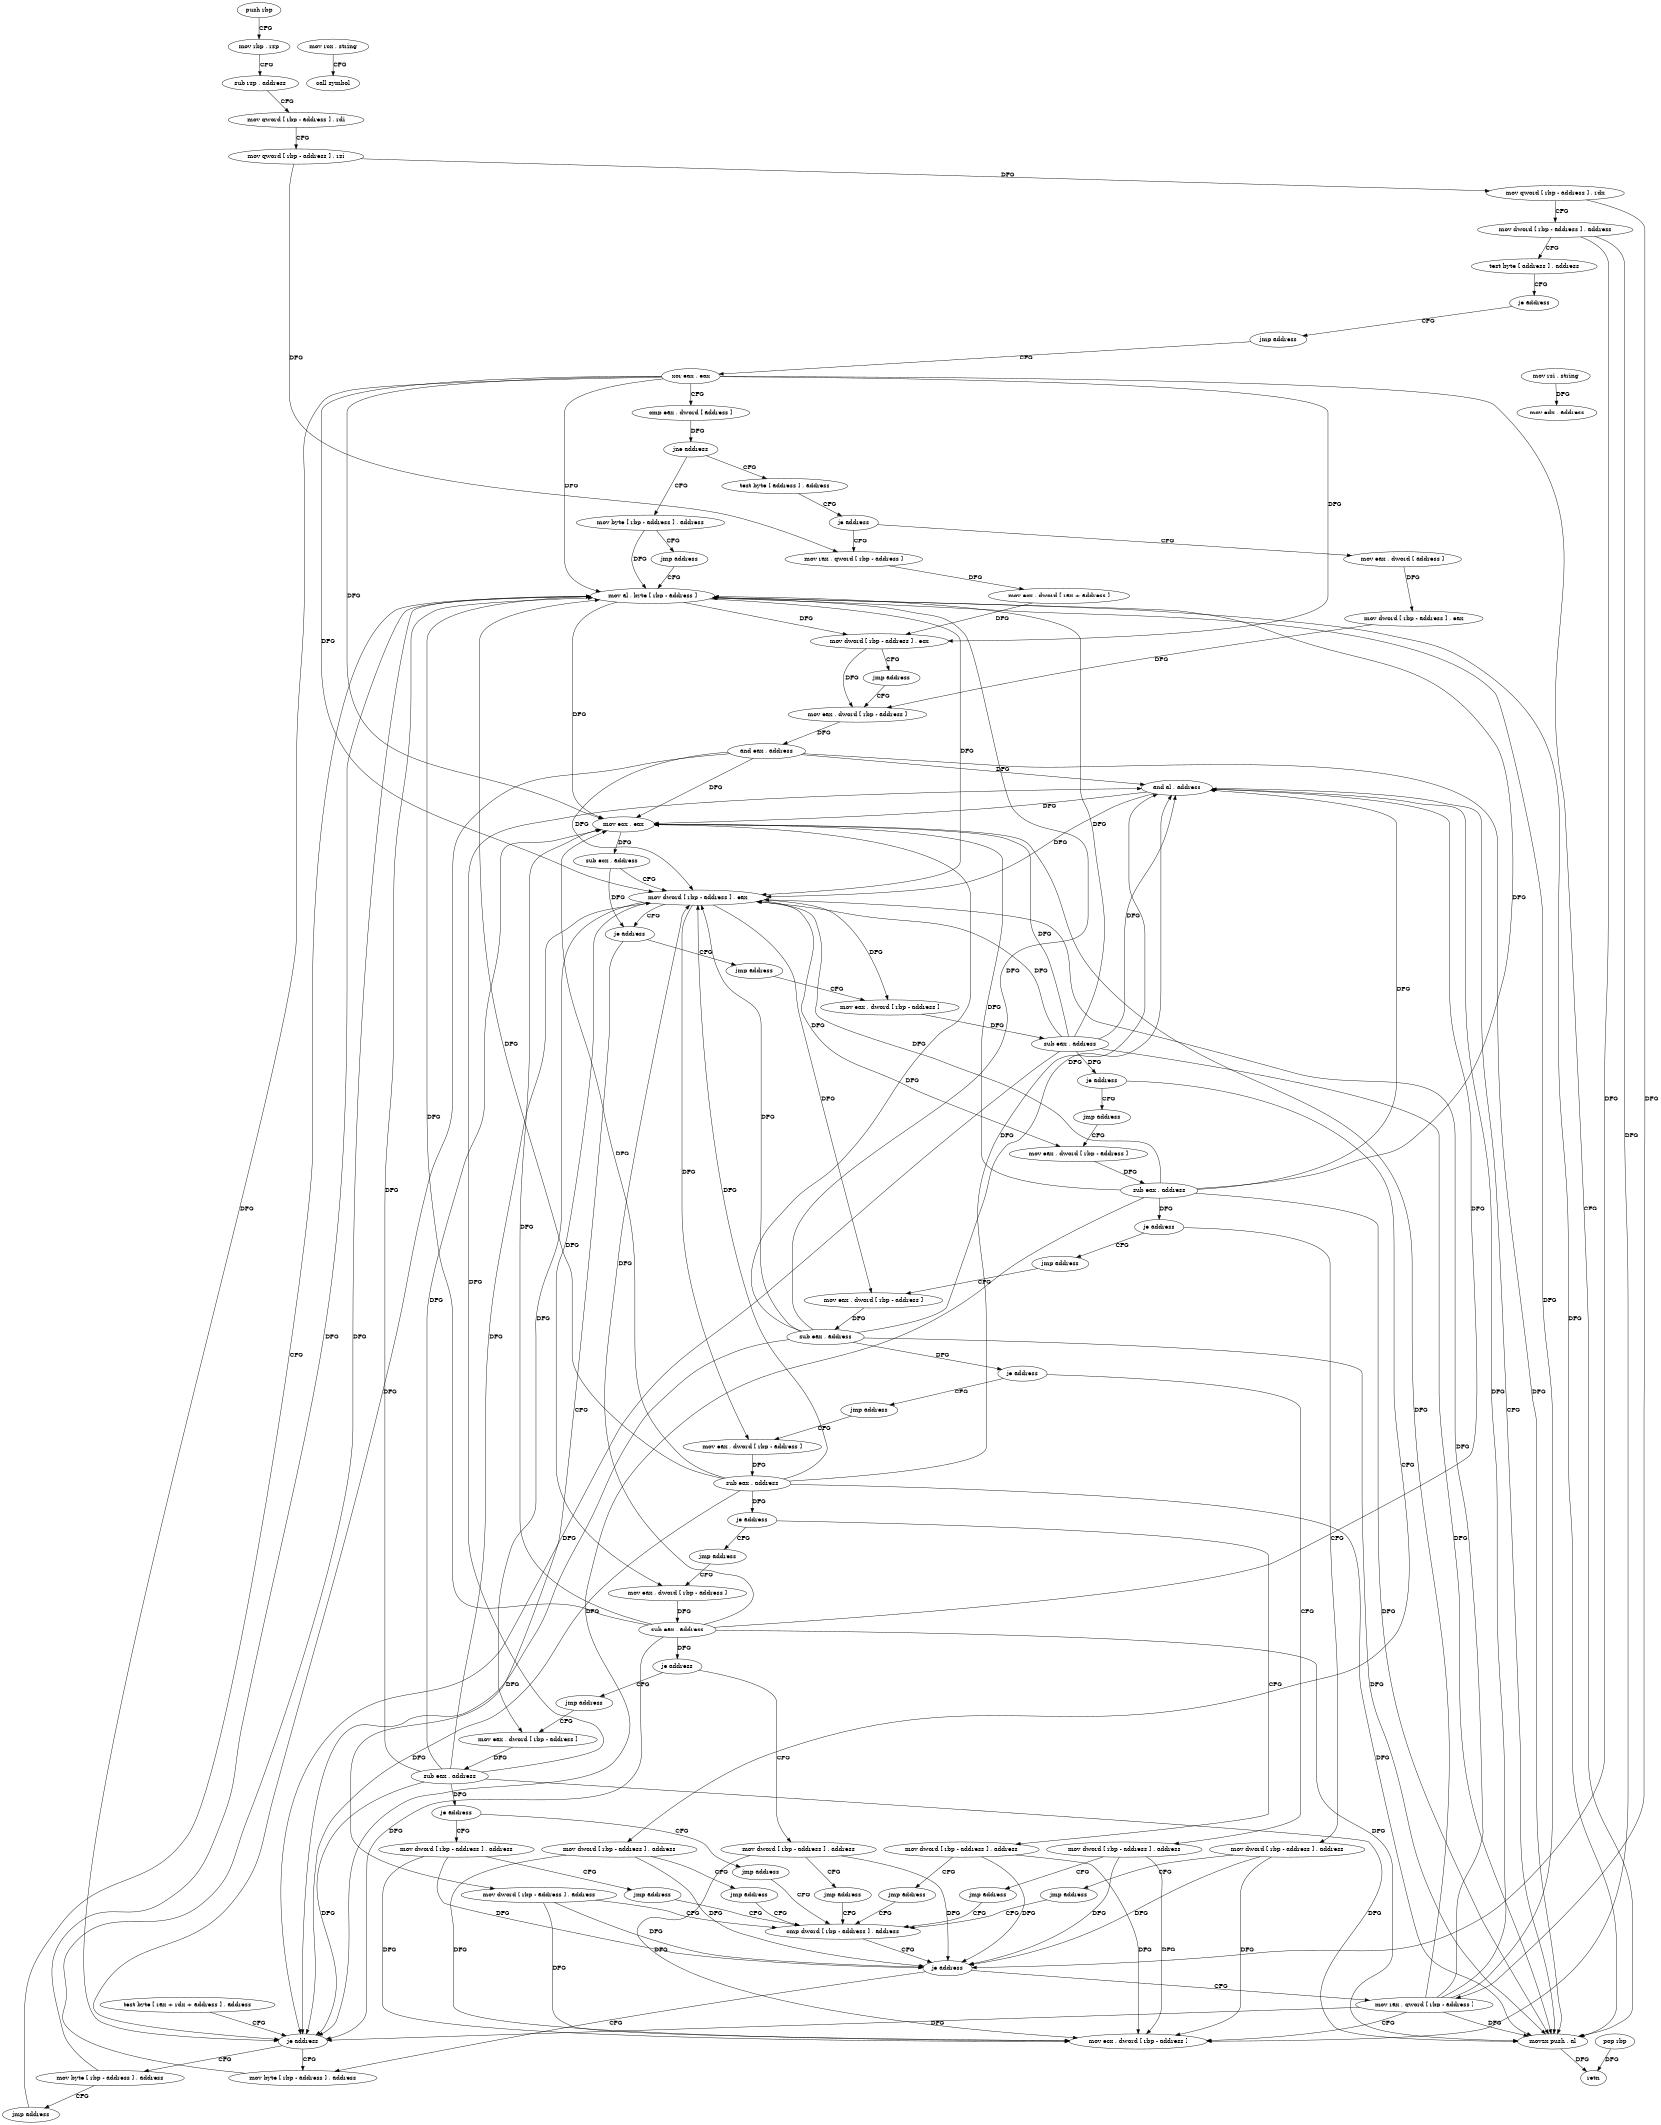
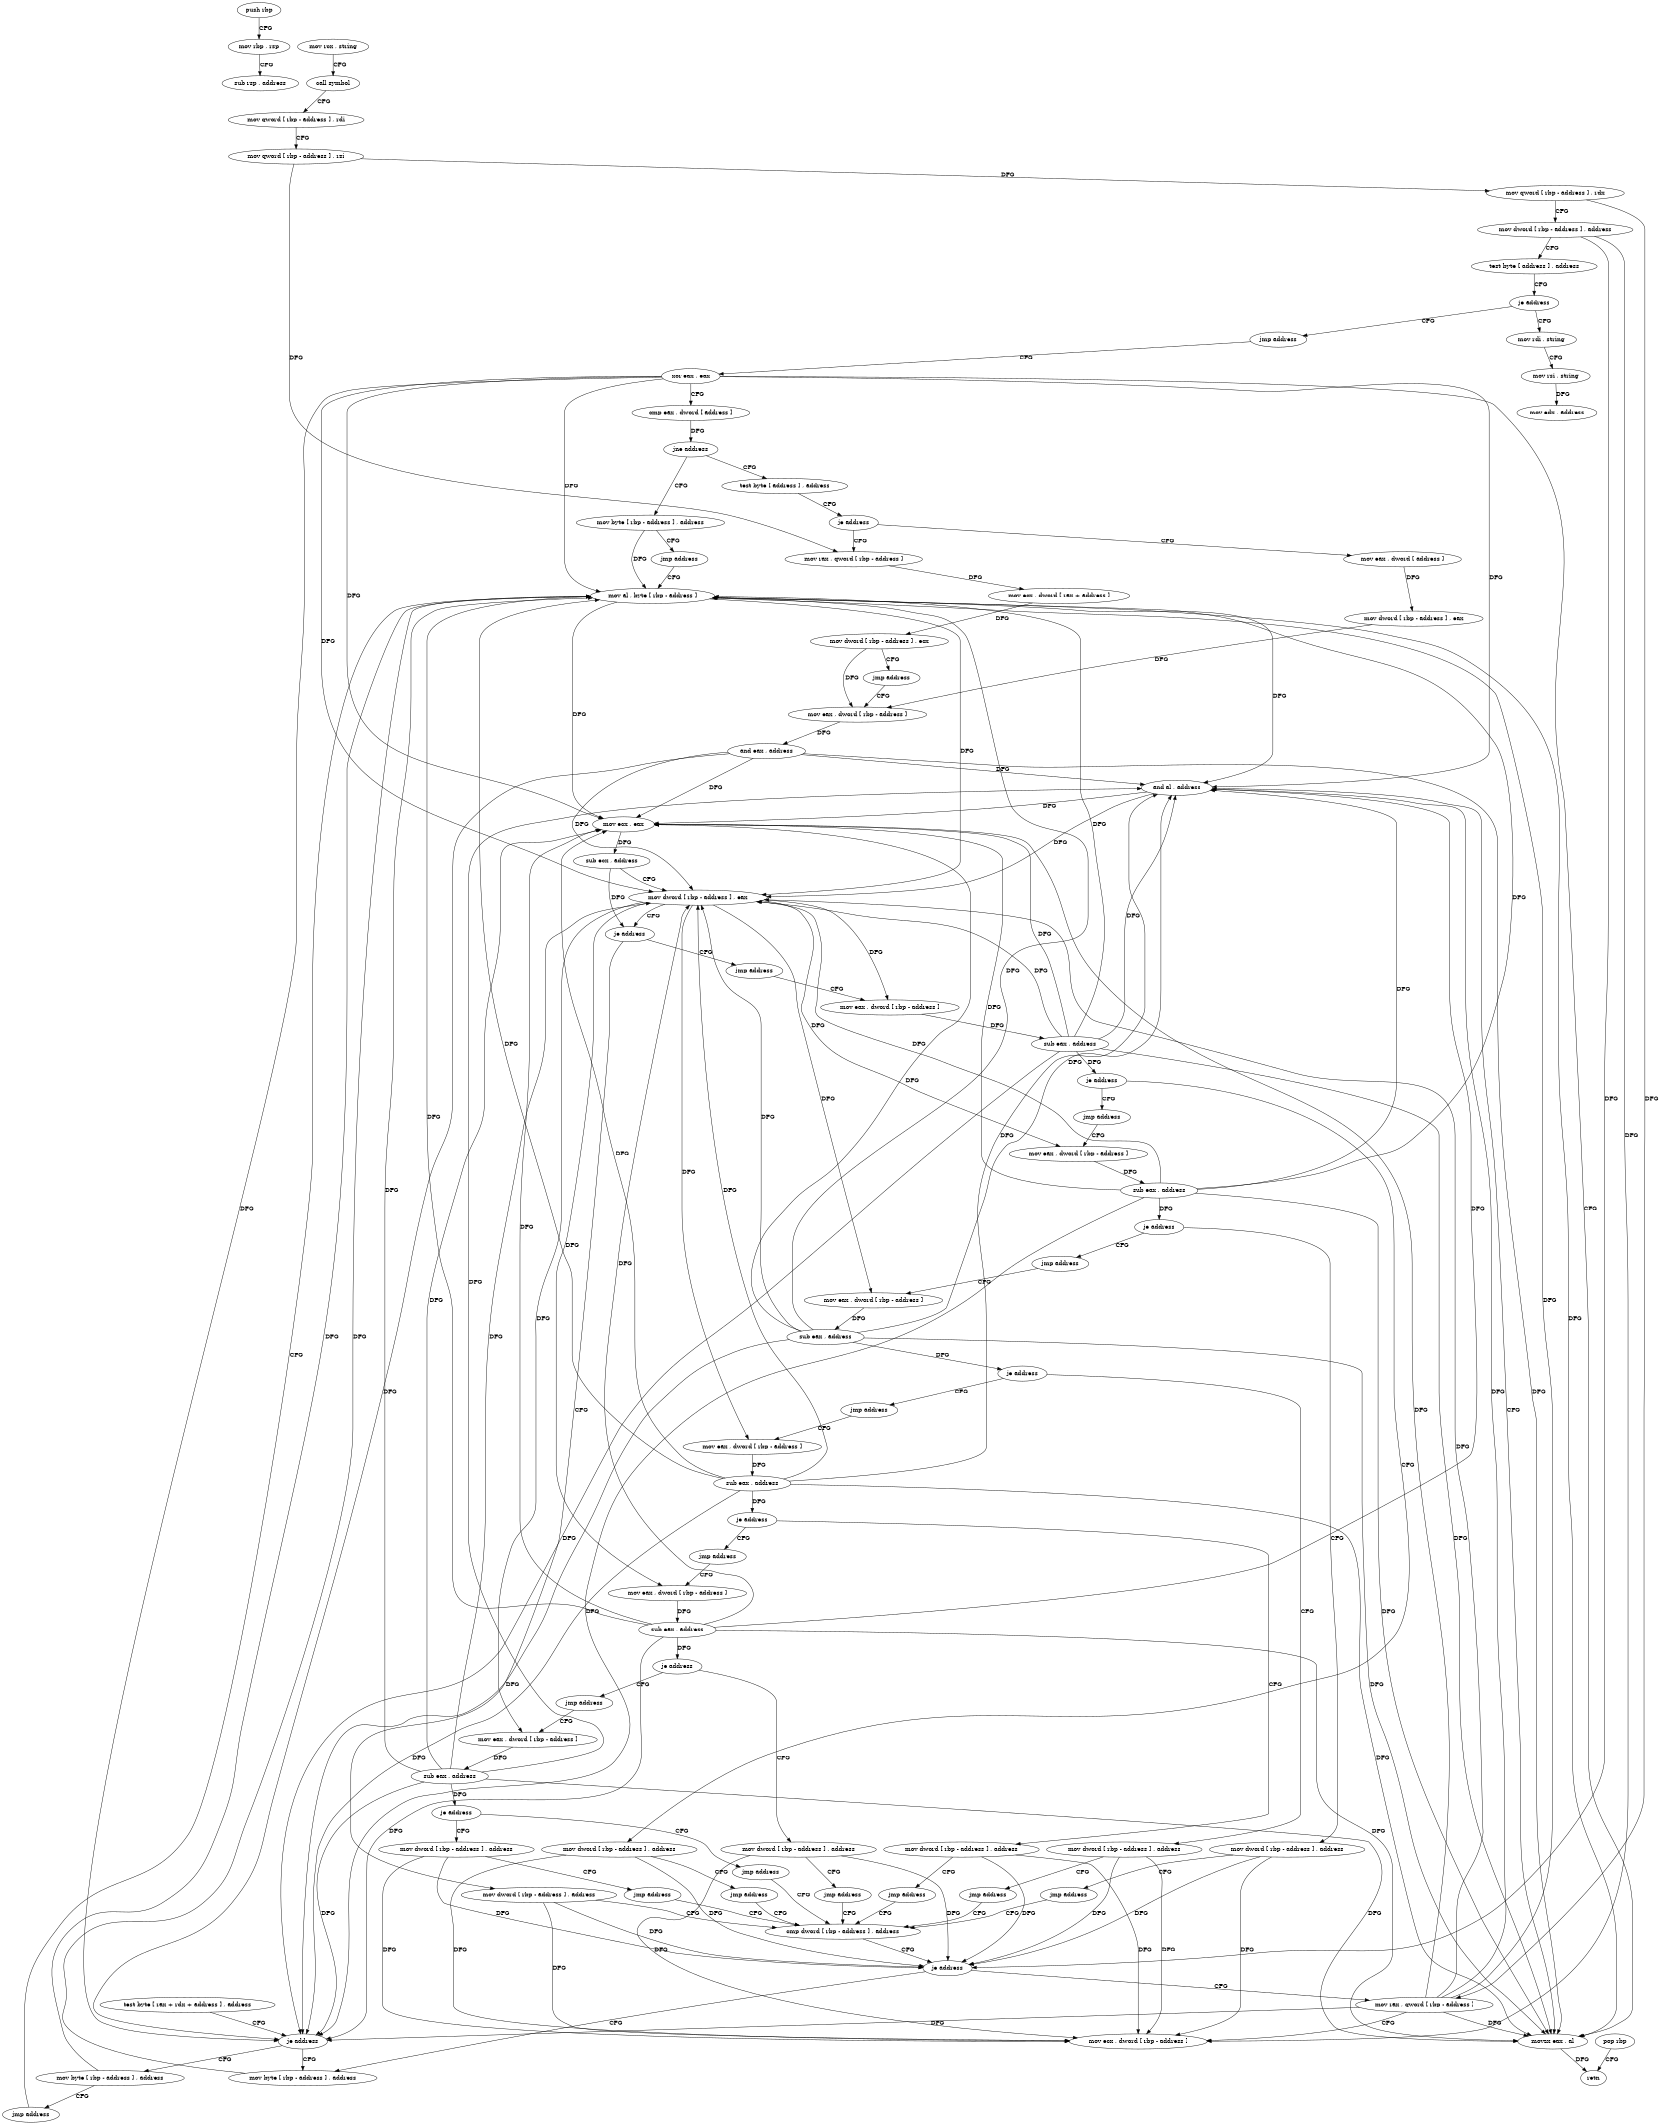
  digraph {
    n1 [label="push rbp"]
    n2 [label="mov rbp , rsp"]
    n3 [label="sub rsp , address"]
    n4 [label="mov qword [ rbp - address ] , rdi"]
    n5 [label="mov qword [ rbp - address ] , rsi"]
    n6 [label="mov qword [ rbp - address ] , rdx"]
    n7 [label="mov rax , qword [ rbp - address ]"]
    n8 [label="mov dword [ rbp - address ] , address"]
    n9 [label="mov rax , qword [ rbp - address ]"]
    n10 [label="mov ecx , dword [ rax + address ]"]
    n11 [label="test byte [ address ] , address"]
    n12 [label="mov ecx , dword [ rbp - address ]"]
    n13 [label="je address"]
    n14 [label="mov al , byte [ rbp - address ]"]
    n15 [label="and al , address"]
-   n16 [label="movzx push , al"]
+   n16 [label="movzx eax , al"]
    n17 [label="mov ecx , eax"]
    n18 [label="mov dword [ rbp - address ] , eax"]
    n19 [label="je address"]
    n20 [label="je address"]
    n21 [label="mov byte [ rbp - address ] , address"]
+   n22 [label="mov rdi , string"]
    n23 [label="jmp address"]
    n24 [label="mov rsi , string"]
    n25 [label="xor eax , eax"]
    n26 [label="mov edx , address"]
    n27 [label="cmp eax , dword [ address ]"]
    n28 [label="mov rcx , string"]
    n29 [label="call symbol"]
    n30 [label="jne address"]
    n31 [label=retn]
    n32 [label="sub ecx , address"]
    n33 [label="mov eax , dword [ rbp - address ]"]
    n34 [label="je address"]
    n35 [label="mov eax , dword [ rbp - address ]"]
    n36 [label="mov eax , dword [ rbp - address ]"]
    n37 [label="mov eax , dword [ rbp - address ]"]
    n38 [label="mov eax , dword [ rbp - address ]"]
    n39 [label="mov eax , dword [ rbp - address ]"]
    n40 [label="mov byte [ rbp - address ] , address"]
    n41 [label="test byte [ address ] , address"]
    n42 [label="mov byte [ rbp - address ] , address"]
    n43 [label="je address"]
    n44 [label="jmp address"]
    n45 [label="mov eax , dword [ address ]"]
    n46 [label="mov dword [ rbp - address ] , eax"]
    n47 [label="mov eax , dword [ rbp - address ]"]
    n48 [label="mov dword [ rbp - address ] , ecx"]
    n49 [label="and eax , address"]
    n50 [label="jmp address"]
    n51 [label="pop rbp"]
    n52 [label="mov dword [ rbp - address ] , address"]
    n53 [label="cmp dword [ rbp - address ] , address"]
    n54 [label="jmp address"]
    n55 [label="sub eax , address"]
    n56 [label="je address"]
    n57 [label="sub eax , address"]
    n58 [label="sub eax , address"]
    n59 [label="sub eax , address"]
    n60 [label="sub eax , address"]
    n61 [label="sub eax , address"]
    n62 [label="test byte [ rax + rdx + address ] , address"]
    n63 [label="jmp address"]
    n64 [label="mov dword [ rbp - address ] , address"]
    n65 [label="jmp address"]
    n66 [label="jmp address"]
    n67 [label="je address"]
    n68 [label="mov dword [ rbp - address ] , address"]
    n69 [label="jmp address"]
    n70 [label="jmp address"]
    n71 [label="je address"]
    n72 [label="mov dword [ rbp - address ] , address"]
    n73 [label="jmp address"]
    n74 [label="jmp address"]
    n75 [label="je address"]
    n76 [label="mov dword [ rbp - address ] , address"]
    n77 [label="jmp address"]
    n78 [label="jmp address"]
    n79 [label="je address"]
    n80 [label="mov dword [ rbp - address ] , address"]
    n81 [label="jmp address"]
    n82 [label="jmp address"]
    n83 [label="je address"]
    n84 [label="mov dword [ rbp - address ] , address"]
    n85 [label="jmp address"]
    n86 [label="jmp address"]
    n1 -> n2 [label=CFG]
    n2 -> n3 [label=CFG]
-   n3 -> n4 [label=CFG]
+   n29 -> n4 [label=CFG]
    n4 -> n5 [label=CFG]
    n5 -> n6 [label=DFG]
    n5 -> n7 [label=DFG]
    n6 -> n8 [label=CFG]
    n6 -> n9 [label=DFG]
    n7 -> n10 [label=DFG]
    n8 -> n11 [label=CFG]
    n8 -> n12 [label=DFG]
    n8 -> n13 [label=DFG]
    n9 -> n12 [label=CFG]
    n9 -> n14 [label=DFG]
    n9 -> n15 [label=DFG]
    n9 -> n16 [label=DFG]
    n9 -> n17 [label=DFG]
    n9 -> n18 [label=DFG]
    n9 -> n19 [label=DFG]
    n10 -> n48 [label=DFG]
    n11 -> n20 [label=CFG]
    n13 -> n9 [label=CFG]
    n13 -> n21 [label=CFG]
-   n14 -> n48 [label=DFG]
+   n14 -> n15 [label=DFG]
    n14 -> n16 [label=DFG]
    n14 -> n17 [label=DFG]
    n14 -> n18 [label=DFG]
    n15 -> n16 [label=CFG]
    n15 -> n17 [label=DFG]
    n15 -> n18 [label=DFG]
    n16 -> n31 [label=DFG]
    n17 -> n32 [label=DFG]
    n18 -> n33 [label=DFG]
    n18 -> n34 [label=CFG]
    n18 -> n35 [label=DFG]
    n18 -> n36 [label=DFG]
    n18 -> n37 [label=DFG]
    n18 -> n38 [label=DFG]
    n18 -> n39 [label=DFG]
    n19 -> n21 [label=CFG]
    n19 -> n40 [label=CFG]
+   n20 -> n22 [label=CFG]
    n20 -> n23 [label=CFG]
    n21 -> n14 [label=DFG]
+   n22 -> n24 [label=CFG]
    n23 -> n25 [label=CFG]
    n24 -> n26 [label=DFG]
    n25 -> n14 [label=DFG]
-   n25 -> n48 [label=DFG]
+   n25 -> n15 [label=DFG]
    n25 -> n16 [label=CFG]
    n25 -> n17 [label=DFG]
    n25 -> n18 [label=DFG]
    n25 -> n19 [label=DFG]
    n25 -> n27 [label=CFG]
    n27 -> n30 [label=DFG]
    n28 -> n29 [label=CFG]
    n30 -> n41 [label=CFG]
    n30 -> n42 [label=CFG]
    n32 -> n18 [label=CFG]
    n32 -> n34 [label=DFG]
    n33 -> n55 [label=DFG]
    n34 -> n52 [label=CFG]
    n34 -> n54 [label=CFG]
    n35 -> n57 [label=DFG]
    n36 -> n58 [label=DFG]
    n37 -> n59 [label=DFG]
    n38 -> n60 [label=DFG]
    n39 -> n61 [label=DFG]
    n40 -> n14 [label=DFG]
    n40 -> n63 [label=CFG]
    n41 -> n43 [label=CFG]
    n42 -> n14 [label=DFG]
    n42 -> n44 [label=CFG]
    n43 -> n7 [label=CFG]
    n43 -> n45 [label=CFG]
    n44 -> n14 [label=CFG]
    n45 -> n46 [label=DFG]
    n46 -> n47 [label=DFG]
    n47 -> n49 [label=DFG]
    n48 -> n47 [label=DFG]
    n48 -> n50 [label=CFG]
    n49 -> n15 [label=DFG]
    n49 -> n16 [label=DFG]
    n49 -> n17 [label=DFG]
    n49 -> n18 [label=DFG]
    n49 -> n19 [label=DFG]
    n50 -> n47 [label=CFG]
-   n51 -> n31 [label=DFG]
+   n51 -> n31 [label=CFG]
    n52 -> n12 [label=DFG]
    n52 -> n13 [label=DFG]
    n52 -> n53 [label=CFG]
    n53 -> n13 [label=CFG]
    n54 -> n33 [label=CFG]
    n55 -> n14 [label=DFG]
    n55 -> n15 [label=DFG]
    n55 -> n16 [label=DFG]
    n55 -> n17 [label=DFG]
    n55 -> n18 [label=DFG]
    n55 -> n19 [label=DFG]
    n55 -> n56 [label=DFG]
    n56 -> n64 [label=CFG]
    n56 -> n65 [label=CFG]
    n57 -> n14 [label=DFG]
    n57 -> n15 [label=DFG]
    n57 -> n16 [label=DFG]
    n57 -> n17 [label=DFG]
    n57 -> n18 [label=DFG]
    n57 -> n19 [label=DFG]
    n57 -> n67 [label=DFG]
    n58 -> n14 [label=DFG]
    n58 -> n15 [label=DFG]
    n58 -> n16 [label=DFG]
    n58 -> n17 [label=DFG]
    n58 -> n18 [label=DFG]
    n58 -> n19 [label=DFG]
    n58 -> n71 [label=DFG]
    n59 -> n14 [label=DFG]
    n59 -> n15 [label=DFG]
    n59 -> n16 [label=DFG]
    n59 -> n17 [label=DFG]
    n59 -> n18 [label=DFG]
    n59 -> n19 [label=DFG]
    n59 -> n75 [label=DFG]
    n60 -> n14 [label=DFG]
    n60 -> n15 [label=DFG]
    n60 -> n16 [label=DFG]
    n60 -> n17 [label=DFG]
    n60 -> n18 [label=DFG]
    n60 -> n19 [label=DFG]
    n60 -> n79 [label=DFG]
    n61 -> n14 [label=DFG]
    n61 -> n15 [label=DFG]
    n61 -> n16 [label=DFG]
    n61 -> n17 [label=DFG]
    n61 -> n18 [label=DFG]
    n61 -> n19 [label=DFG]
    n61 -> n83 [label=DFG]
    n62 -> n19 [label=CFG]
    n63 -> n14 [label=CFG]
    n64 -> n12 [label=DFG]
    n64 -> n13 [label=DFG]
    n64 -> n66 [label=CFG]
    n65 -> n35 [label=CFG]
    n66 -> n53 [label=CFG]
    n67 -> n68 [label=CFG]
    n67 -> n69 [label=CFG]
    n68 -> n12 [label=DFG]
    n68 -> n13 [label=DFG]
    n68 -> n70 [label=CFG]
    n69 -> n36 [label=CFG]
    n70 -> n53 [label=CFG]
    n71 -> n72 [label=CFG]
    n71 -> n73 [label=CFG]
    n72 -> n12 [label=DFG]
    n72 -> n13 [label=DFG]
    n72 -> n74 [label=CFG]
    n73 -> n37 [label=CFG]
    n74 -> n53 [label=CFG]
    n75 -> n76 [label=CFG]
    n75 -> n77 [label=CFG]
    n76 -> n12 [label=DFG]
    n76 -> n13 [label=DFG]
    n76 -> n78 [label=CFG]
    n77 -> n38 [label=CFG]
    n78 -> n53 [label=CFG]
    n79 -> n80 [label=CFG]
    n79 -> n81 [label=CFG]
    n80 -> n12 [label=DFG]
    n80 -> n13 [label=DFG]
    n80 -> n82 [label=CFG]
    n81 -> n39 [label=CFG]
    n82 -> n53 [label=CFG]
    n83 -> n84 [label=CFG]
    n83 -> n85 [label=CFG]
    n84 -> n12 [label=DFG]
    n84 -> n13 [label=DFG]
    n84 -> n86 [label=CFG]
    n85 -> n53 [label=CFG]
    n86 -> n53 [label=CFG]
  }
